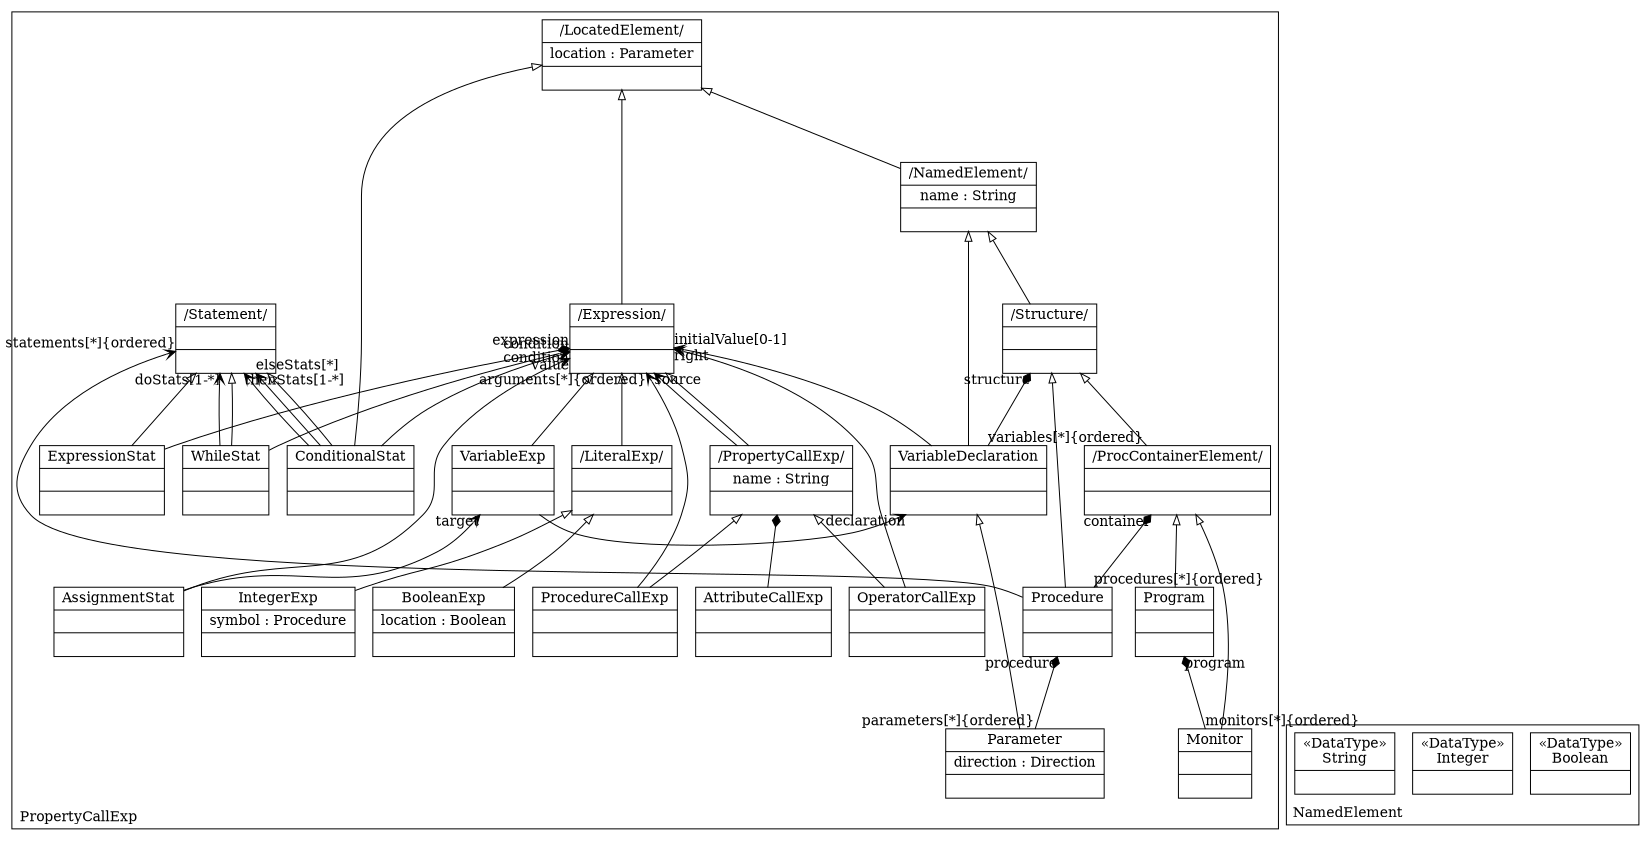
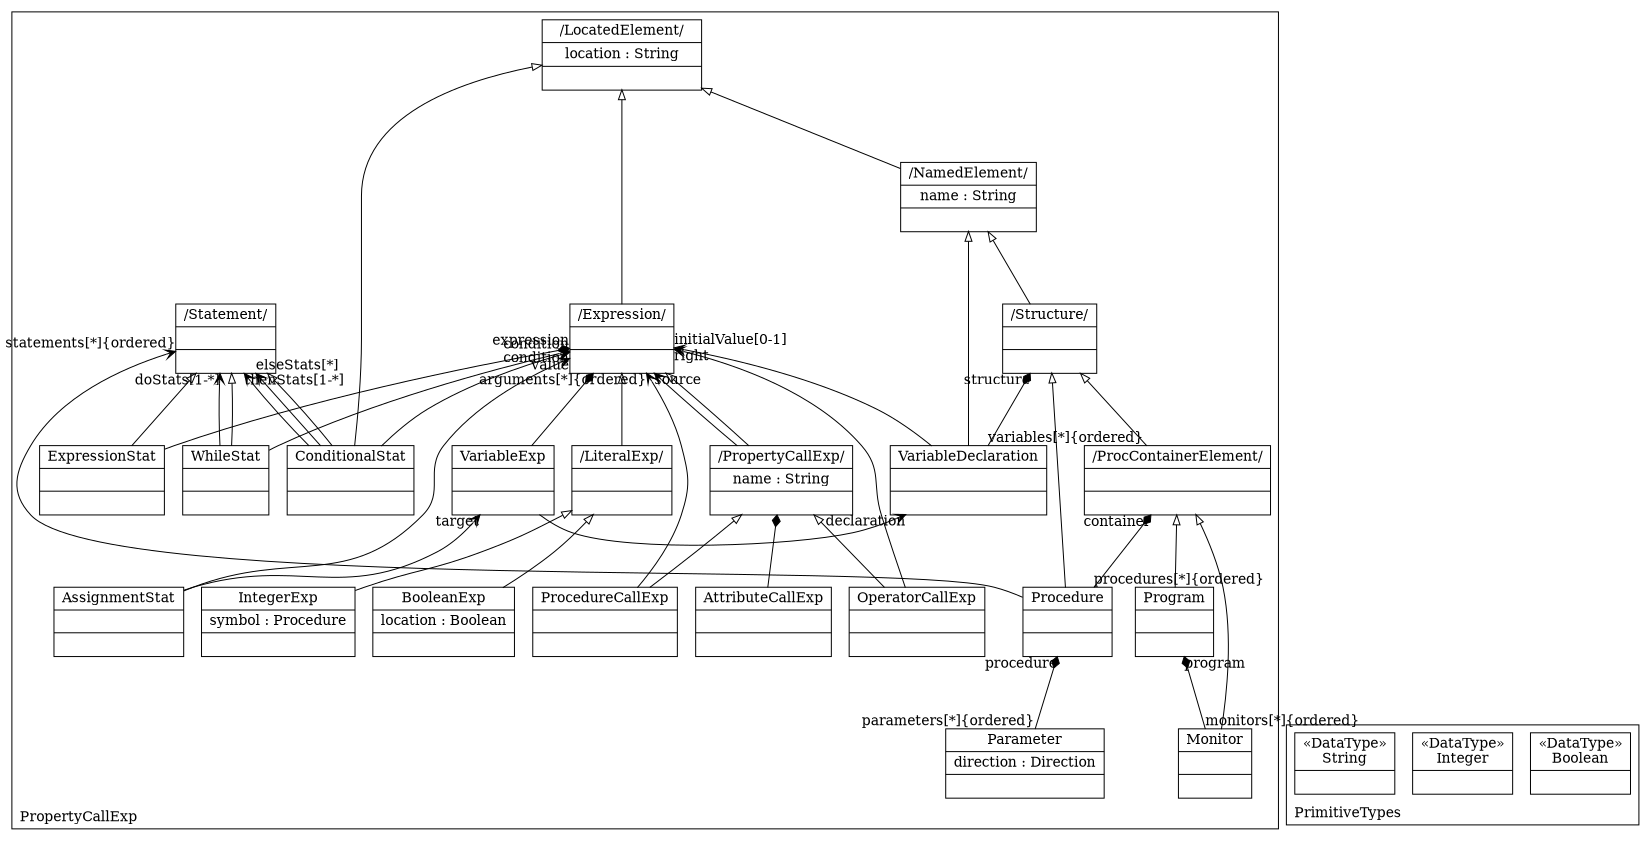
  digraph {
    compound=true
    labeljust=l
    labelloc=t
    nodeSep=0.75
    rankdir=BT
    node [shape=record]
    edge [arrowhead=onormal constraint=true group=Expression minlen=2]
-   n1 [label="{/LocatedElement/|location : Parameter| }"]
+   n1 [label="{/LocatedElement/|location : String| }"]
    n2 [label="{/NamedElement/|name : String| }"]
    n3 [label="{/Structure/| | }"]
    n4 [label="{/ProcContainerElement/| | }"]
    n5 [label="{Program| | }"]
    n6 [label="{Monitor| | }"]
    n7 [label="{Procedure| | }"]
    n8 [label="{/Statement/| | }"]
    n9 [label="{VariableDeclaration| | }"]
    n10 [label="{/Expression/| | }"]
    n11 [label="{Parameter|direction : Direction| }"]
    n12 [label="{VariableExp| | }"]
    n13 [label="{/PropertyCallExp/|name : String| }"]
    n14 [label="{OperatorCallExp| | }"]
    n15 [label="{AttributeCallExp| | }"]
    n16 [label="{ProcedureCallExp| | }"]
    n17 [label="{/LiteralExp/| | }"]
    n18 [label="{BooleanExp|location : Boolean| }"]
    n19 [label="{IntegerExp|symbol : Procedure| }"]
    n20 [label="{AssignmentStat| | }"]
    n21 [label="{ConditionalStat| | }"]
    n22 [label="{WhileStat| | }"]
    n23 [label="{ExpressionStat| | }"]
    n24 [label="{&#171;DataType&#187;\nBoolean|}"]
    n25 [label="{&#171;DataType&#187;\nInteger|}"]
    n26 [label="{&#171;DataType&#187;\nString|}"]
    subgraph cluster_1 {
      color=black
      label=PropertyCallExp
      n1
      n2
      n3
      n4
      n5
      n6
      n7
      n8
      n9
      n10
      n11
      n12
      n13
      n14
      n15
      n16
      n17
      n18
      n19
      n20
      n21
      n22
      n23
    }
    subgraph cluster_2 {
      color=black
-     label=NamedElement
+     label=PrimitiveTypes
      n24
      n25
      n26
    }
    n2 -> n1 [group=LocatedElement]
    n3 -> n2 [group=NamedElement]
    n4 -> n3 [group=Structure]
    n5 -> n4 [group=ProcContainerElement]
    n6 -> n4 [group=ProcContainerElement]
    n6 -> n5 [arrowhead=diamond arrowtail=none group=Program headlabel=program taillabel="monitors[*]{ordered}"]
    n7 -> n3 [group=Structure]
    n7 -> n4 [arrowhead=diamond arrowtail=none group=ProcContainerElement headlabel=container taillabel="procedures[*]{ordered}"]
    n7 -> n8 [arrowhead=vee arrowtail=diamond group=Statement headlabel="statements[*]{ordered}"]
    n9 -> n2 [group=NamedElement]
    n9 -> n3 [arrowhead=diamond arrowtail=none group=Structure headlabel=structure taillabel="variables[*]{ordered}"]
    n9 -> n10 [arrowhead=vee arrowtail=diamond headlabel="initialValue[0-1]"]
    n10 -> n1 [group=LocatedElement]
    n11 -> n7 [arrowhead=diamond arrowtail=none group=Procedure headlabel=procedure taillabel="parameters[*]{ordered}"]
-   n11 -> n9 [group=VariableDeclaration]
    n12 -> n9 [arrowhead=vee arrowtail=none constraint=false group=VariableDeclaration headlabel=declaration]
-   n12 -> n10
+   n12 -> n10 [arrowhead=diamond]
    n13 -> n10 [arrowhead=vee arrowtail=diamond headlabel=source]
    n13 -> n10
    n14 -> n10 [arrowhead=vee arrowtail=diamond headlabel=right]
    n14 -> n13 [group=PropertyCallExp]
    n15 -> n13 [arrowhead=diamond group=PropertyCallExp]
    n16 -> n10 [arrowhead=vee arrowtail=diamond headlabel="arguments[*]{ordered}"]
    n16 -> n13 [group=PropertyCallExp]
    n17 -> n10
    n18 -> n17 [group=LiteralExp]
    n19 -> n17 [group=LiteralExp]
    n20 -> n10 [arrowhead=vee arrowtail=diamond headlabel=value]
    n20 -> n12 [arrowhead=vee arrowtail=diamond group=VariableExp headlabel=target]
    n21 -> n1 [group=LocatedElement]
    n21 -> n8 [arrowhead=vee arrowtail=diamond group=Statement headlabel="thenStats[1-*]"]
    n21 -> n8 [arrowhead=vee arrowtail=diamond group=Statement headlabel="elseStats[*]"]
    n21 -> n8 [group=Statement]
    n21 -> n10 [arrowhead=vee arrowtail=diamond headlabel=condition]
    n22 -> n8 [arrowhead=vee arrowtail=diamond group=Statement headlabel="doStats[1-*]"]
    n22 -> n8 [group=Statement]
    n22 -> n10 [arrowhead=vee arrowtail=diamond headlabel=condition]
    n23 -> n8 [group=Statement]
    n23 -> n10 [arrowhead=diamond arrowtail=diamond headlabel=expression]
  }
